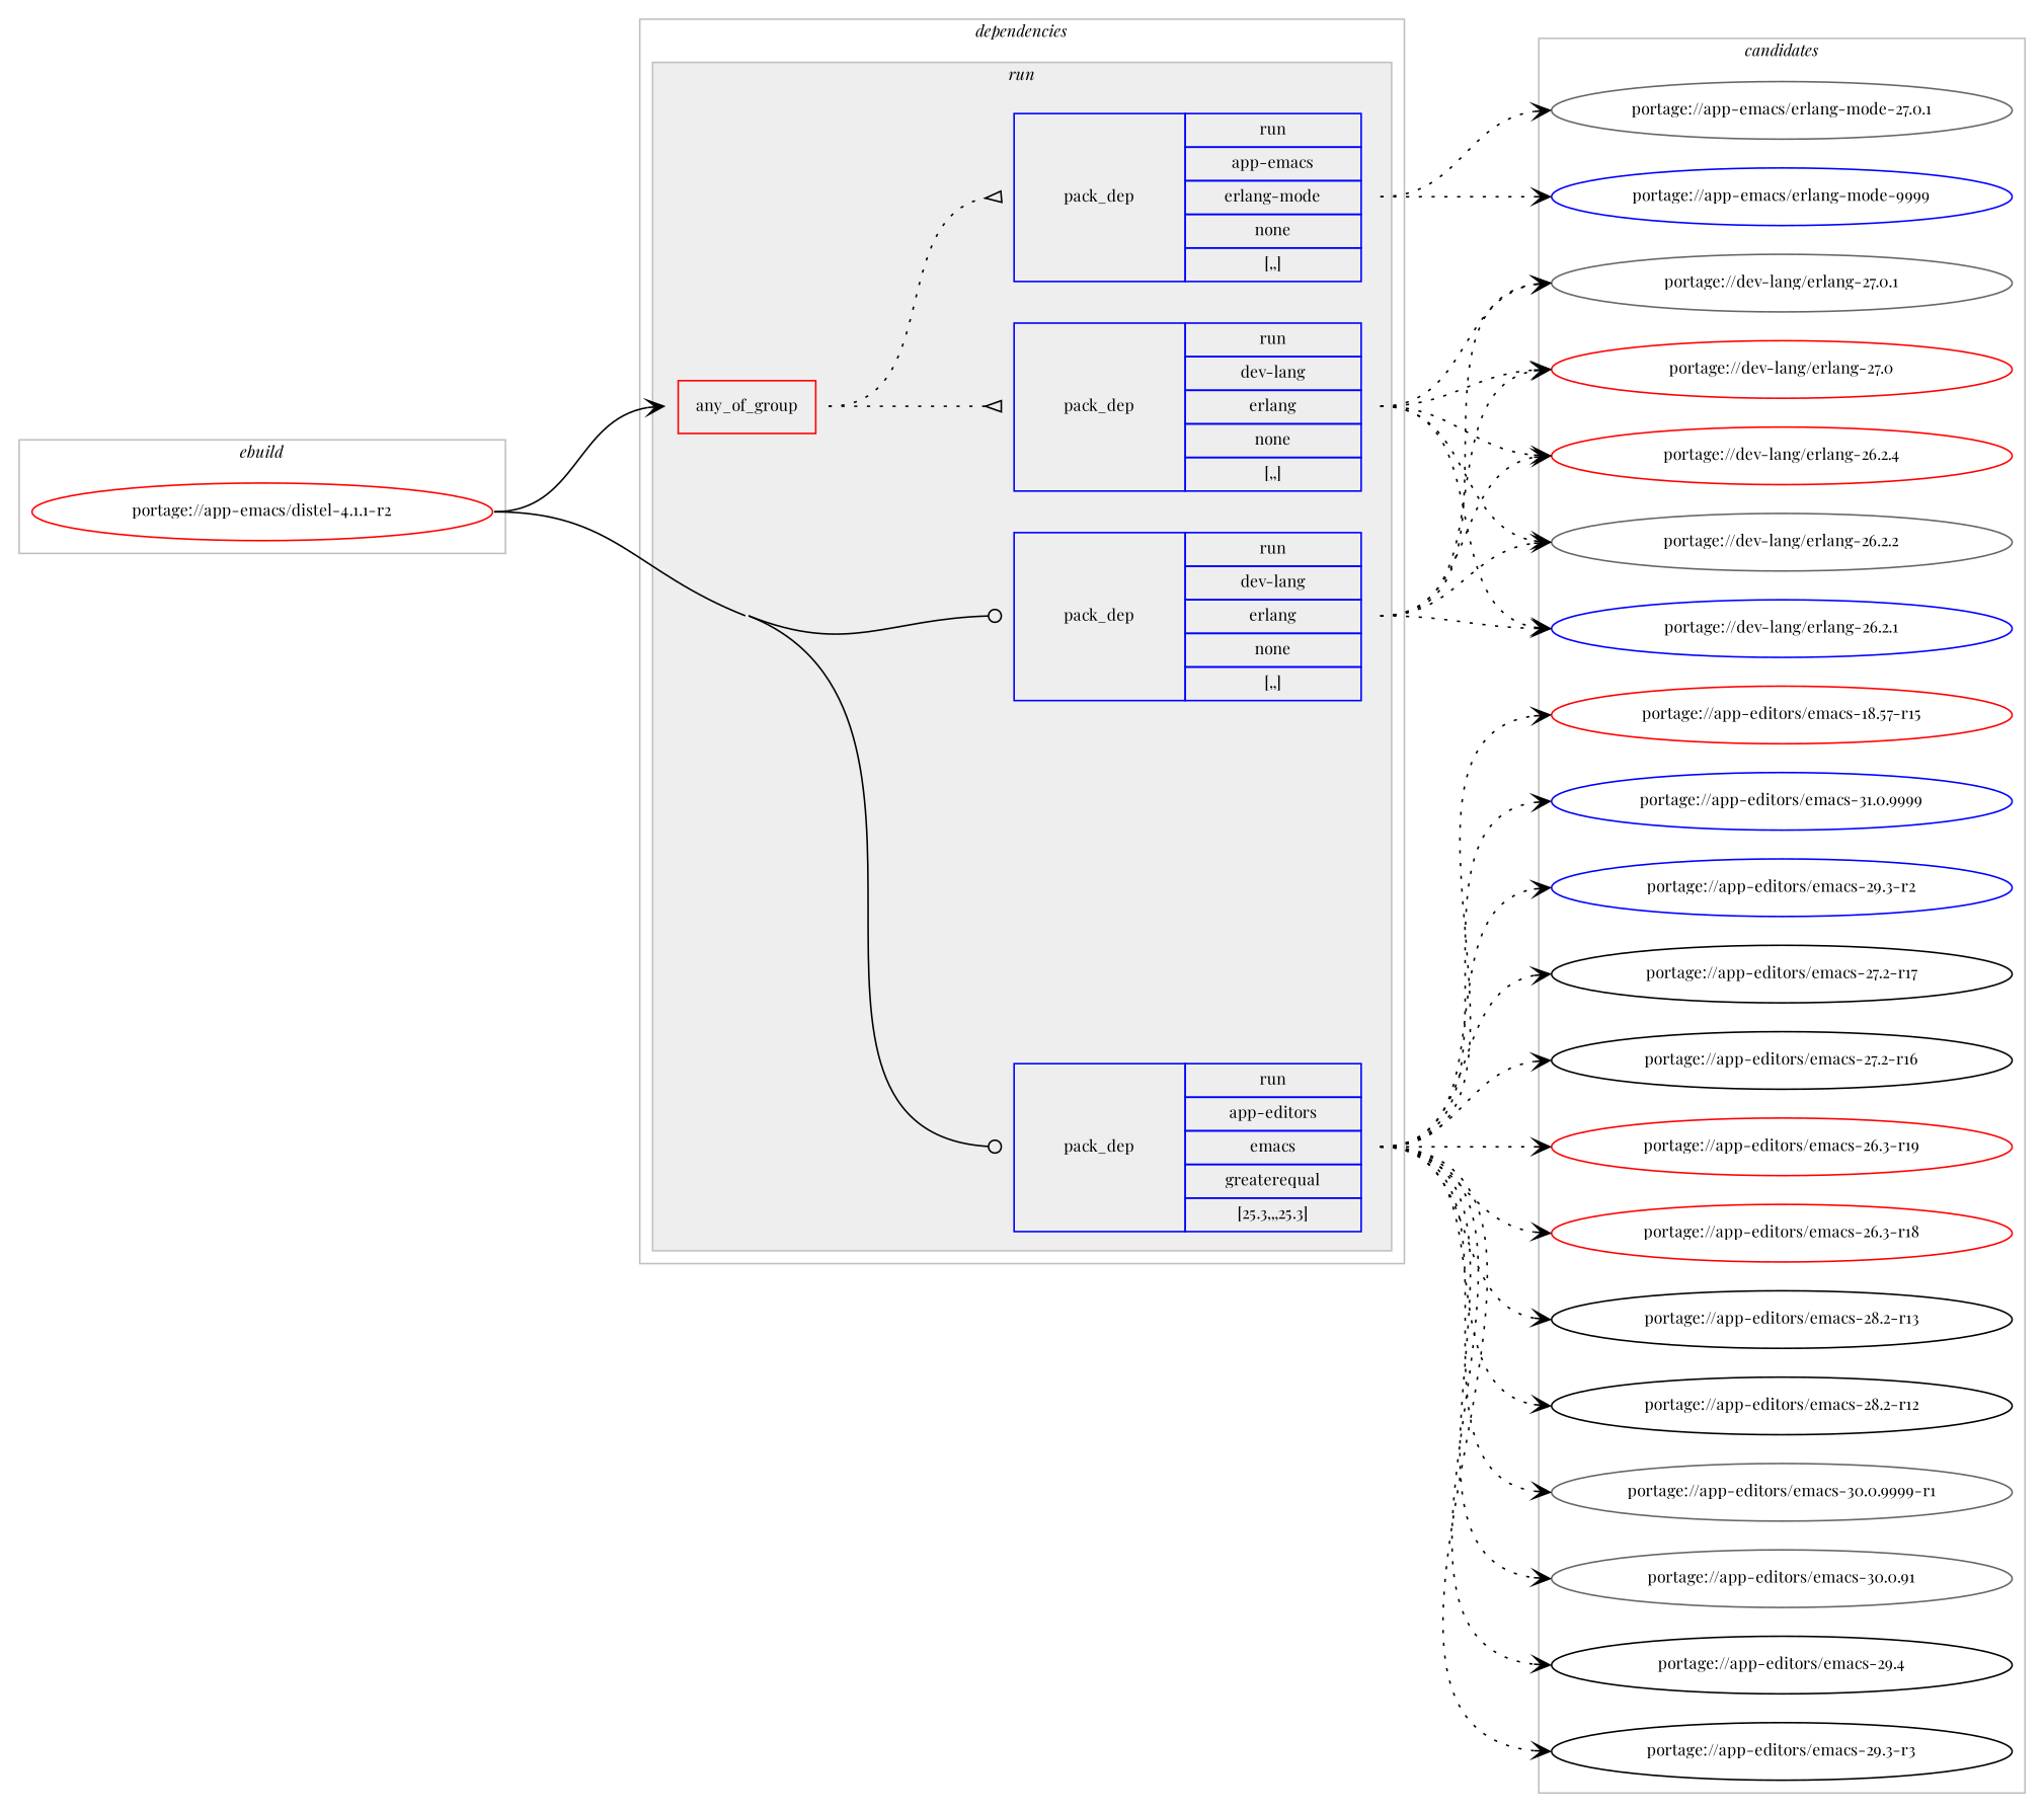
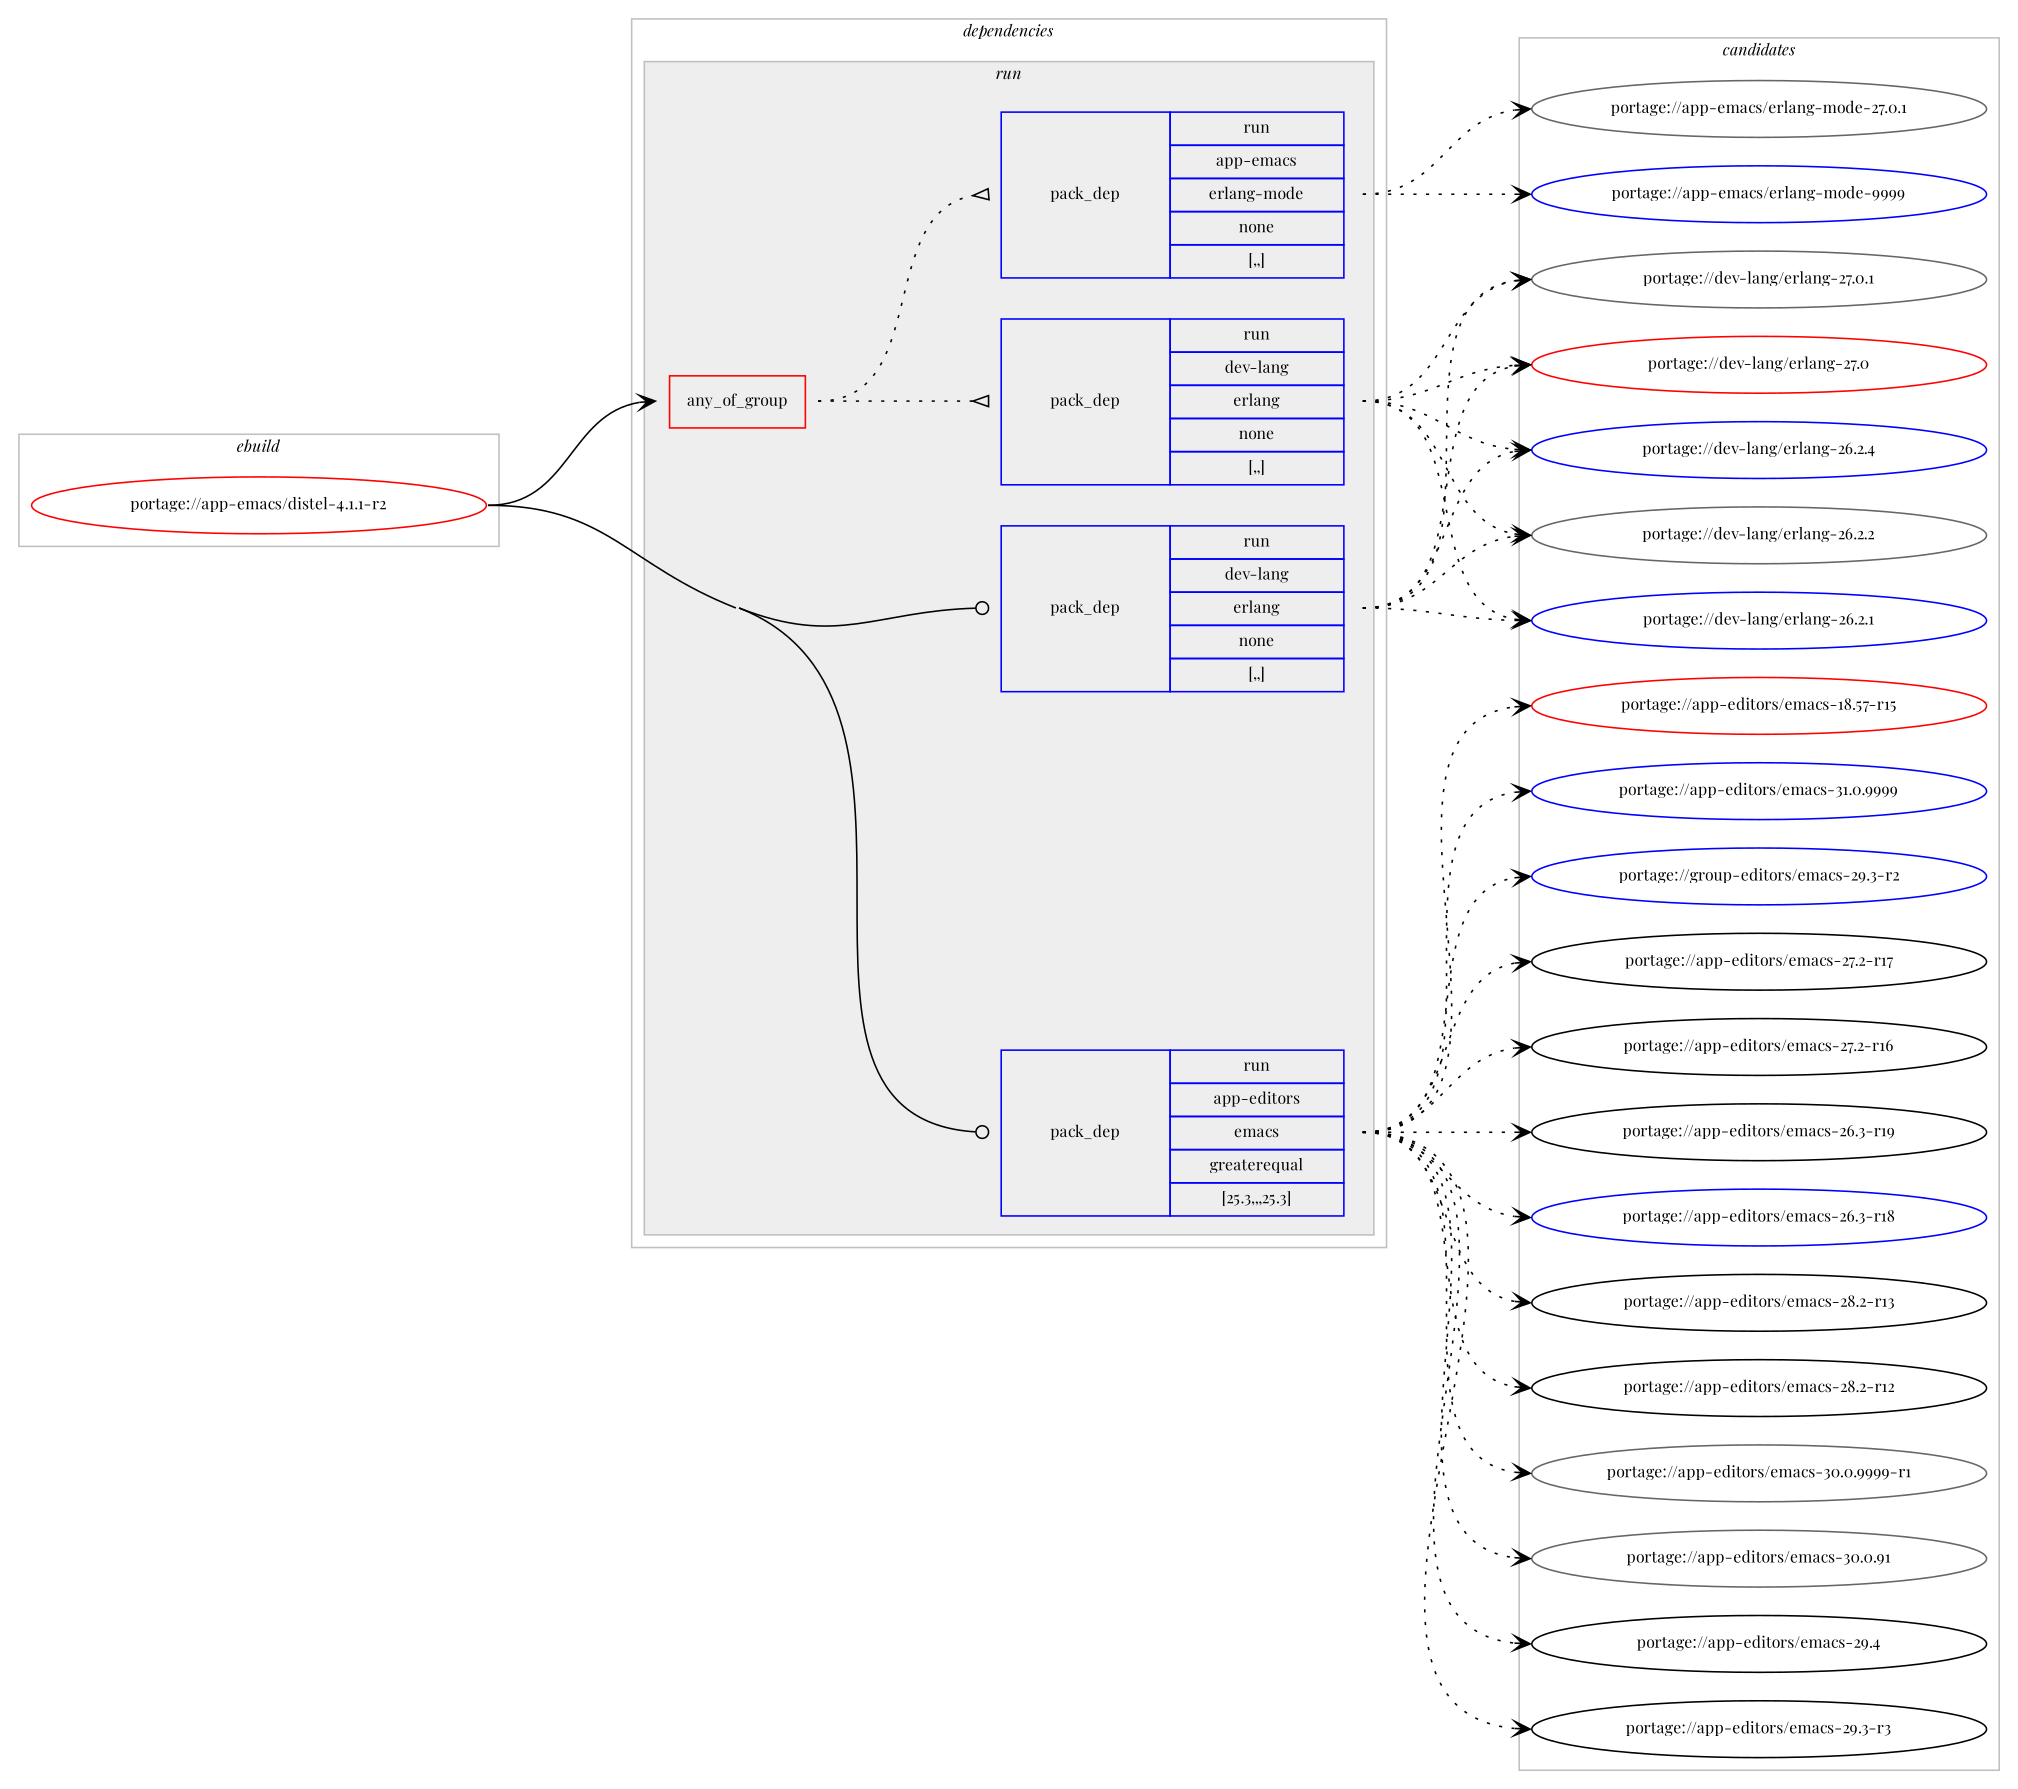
  digraph {
    compound=true
    concentrate=true
    fontname="Playfair Display"
    fontsize=10
    newrank=true
    rankdir=LR
    ranksep=1.5
    node [color=blue fontname="Playfair Display" fontsize=10]
    edge [arrowhead=vee fontname="Playfair Display" headport=w style=dotted tailport=e weight=100]
    n1 [color=red label="portage://app-emacs/distel-4.1.1-r2" width=4]
    n2 [label=<<TABLE BORDER="0" CELLBORDER="1" CELLSPACING="0" CELLPADDING="4" WIDTH="220"><TR><TD ROWSPAN="6" CELLPADDING="30">pack_dep</TD></TR><TR><TD WIDTH="110">run</TD></TR><TR><TD>app-emacs</TD></TR><TR><TD>erlang-mode</TD></TR><TR><TD>none</TD></TR><TR><TD>[,,]</TD></TR></TABLE>> shape=none]
    n3 [label=<<TABLE BORDER="0" CELLBORDER="1" CELLSPACING="0" CELLPADDING="4" WIDTH="220"><TR><TD ROWSPAN="6" CELLPADDING="30">pack_dep</TD></TR><TR><TD WIDTH="110">run</TD></TR><TR><TD>dev-lang</TD></TR><TR><TD>erlang</TD></TR><TR><TD>none</TD></TR><TR><TD>[,,]</TD></TR></TABLE>> shape=none]
    n4 [color=red label=<<TABLE BORDER="0" CELLBORDER="1" CELLSPACING="0" CELLPADDING="4"><TR><TD CELLPADDING="10">any_of_group</TD></TR></TABLE>> shape=none]
    n5 [label=<<TABLE BORDER="0" CELLBORDER="1" CELLSPACING="0" CELLPADDING="4" WIDTH="220"><TR><TD ROWSPAN="6" CELLPADDING="30">pack_dep</TD></TR><TR><TD WIDTH="110">run</TD></TR><TR><TD>app-editors</TD></TR><TR><TD>emacs</TD></TR><TR><TD>greaterequal</TD></TR><TR><TD>[25.3,,,25.3]</TD></TR></TABLE>> shape=none]
    n6 [label=<<TABLE BORDER="0" CELLBORDER="1" CELLSPACING="0" CELLPADDING="4" WIDTH="220"><TR><TD ROWSPAN="6" CELLPADDING="30">pack_dep</TD></TR><TR><TD WIDTH="110">run</TD></TR><TR><TD>dev-lang</TD></TR><TR><TD>erlang</TD></TR><TR><TD>none</TD></TR><TR><TD>[,,]</TD></TR></TABLE>> shape=none]
    n7 [label="portage://app-emacs/erlang-mode-9999" width=4]
    n8 [color=gray40 label="portage://app-emacs/erlang-mode-27.0.1" width=4]
    n9 [color=gray40 label="portage://dev-lang/erlang-27.0.1" width=4]
    n10 [color=red label="portage://dev-lang/erlang-27.0" width=4]
-   n11 [color=red label="portage://dev-lang/erlang-26.2.4" width=4]
+   n11 [label="portage://dev-lang/erlang-26.2.4" width=4]
    n12 [color=gray40 label="portage://dev-lang/erlang-26.2.2" width=4]
    n13 [label="portage://dev-lang/erlang-26.2.1" width=4]
    n14 [label="portage://app-editors/emacs-31.0.9999" width=4]
    n15 [color=gray40 label="portage://app-editors/emacs-30.0.9999-r1" width=4]
    n16 [color=gray40 label="portage://app-editors/emacs-30.0.91" width=4]
    n17 [color=black label="portage://app-editors/emacs-29.4" width=4]
    n18 [color=black label="portage://app-editors/emacs-29.3-r3" width=4]
-   n19 [label="portage://app-editors/emacs-29.3-r2" width=4]
+   n19 [label="portage://group-editors/emacs-29.3-r2" width=4]
    n20 [color=black label="portage://app-editors/emacs-28.2-r13" width=4]
    n21 [color=black label="portage://app-editors/emacs-28.2-r12" width=4]
    n22 [color=black label="portage://app-editors/emacs-27.2-r17" width=4]
    n23 [color=black label="portage://app-editors/emacs-27.2-r16" width=4]
-   n24 [color=red label="portage://app-editors/emacs-26.3-r19" width=4]
-   n25 [color=red label="portage://app-editors/emacs-26.3-r18" width=4]
+   n24 [color=black label="portage://app-editors/emacs-26.3-r19" width=4]
+   n25 [label="portage://app-editors/emacs-26.3-r18" width=4]
    n26 [color=red label="portage://app-editors/emacs-18.57-r15" width=4]
    subgraph cluster_1 {
      color=gray
      label=<<i>ebuild</i>>
      n1
    }
    subgraph cluster_2 {
      color=gray
      label=<<i>dependencies</i>>
      subgraph cluster_3 {
        color=gray
        fillcolor="#eeeeee"
        label=<<i>compile</i>>
        style=filled
      }
      subgraph cluster_4 {
        color=gray
        fillcolor="#eeeeee"
        label=<<i>compile and run</i>>
        style=filled
      }
      subgraph cluster_5 {
        color=gray
        fillcolor="#eeeeee"
        label=<<i>run</i>>
        style=filled
        subgraph sub_6 {
          color=gray
          fillcolor="#eeeeee"
          label=<<i>run</i>>
          style=filled
          n4
          subgraph sub_7 {
            color=gray
            fillcolor="#eeeeee"
            label=<<i>run</i>>
            style=filled
            n2
          }
          subgraph sub_8 {
            color=gray
            fillcolor="#eeeeee"
            label=<<i>run</i>>
            style=filled
            n3
          }
        }
        subgraph sub_9 {
          color=gray
          fillcolor="#eeeeee"
          label=<<i>run</i>>
          style=filled
          n5
        }
        subgraph sub_10 {
          color=gray
          fillcolor="#eeeeee"
          label=<<i>run</i>>
          style=filled
          n6
        }
      }
    }
    subgraph cluster_11 {
      color=gray
      label=<<i>candidates</i>>
      rank=same
      subgraph sub_12 {
        color=black
        label=<<i>candidates</i>>
        nodesep=1
        rank=same
        n7
        n8
      }
      subgraph sub_13 {
        color=black
        label=<<i>candidates</i>>
        nodesep=1
        rank=same
        n9
        n10
        n11
        n12
        n13
      }
      subgraph sub_14 {
        color=black
        label=<<i>candidates</i>>
        nodesep=1
        rank=same
        n14
        n15
        n16
        n17
        n18
        n19
        n20
        n21
        n22
        n23
        n24
        n25
        n26
      }
      subgraph sub_15 {
        color=black
        label=<<i>candidates</i>>
        nodesep=1
        rank=same
        n9
        n10
        n11
        n12
        n13
      }
    }
    n1 -> n4 [style=solid weight=20]
    n1 -> n5 [arrowhead=odot style=solid weight=20]
    n1 -> n6 [arrowhead=odot style=solid weight=20]
    n2 -> n7
    n2 -> n8
    n3 -> n9
    n3 -> n10
    n3 -> n11
    n3 -> n12
    n3 -> n13
    n4 -> n2 [arrowhead=oinv weight=20]
    n4 -> n3 [arrowhead=oinv weight=20]
    n5 -> n14
    n5 -> n15
    n5 -> n16
    n5 -> n17
    n5 -> n18
    n5 -> n19
    n5 -> n20
    n5 -> n21
    n5 -> n22
    n5 -> n23
    n5 -> n24
    n5 -> n25
    n5 -> n26
    n6 -> n9
    n6 -> n10
    n6 -> n11
    n6 -> n12
    n6 -> n13
  }
